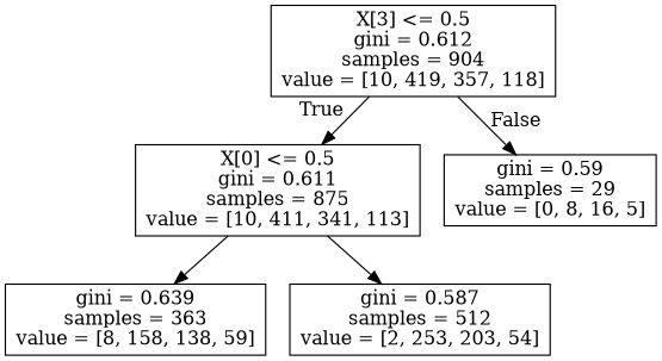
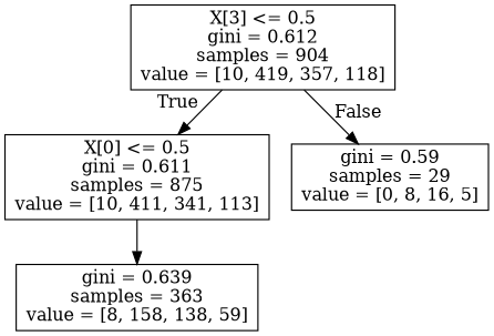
  digraph {
    node [shape=box]
    n1 [label="X[3] <= 0.5\ngini = 0.612\nsamples = 904\nvalue = [10, 419, 357, 118]"]
    n2 [label="X[0] <= 0.5\ngini = 0.611\nsamples = 875\nvalue = [10, 411, 341, 113]"]
    n3 [label="gini = 0.59\nsamples = 29\nvalue = [0, 8, 16, 5]"]
    n4 [label="gini = 0.639\nsamples = 363\nvalue = [8, 158, 138, 59]"]
-   n5 [label="gini = 0.587\nsamples = 512\nvalue = [2, 253, 203, 54]"]
    n1 -> n2 [headlabel=True labelangle=45 labeldistance=2.5]
    n1 -> n3 [headlabel=False labelangle=-45 labeldistance=2.5]
    n2 -> n4
-   n2 -> n5
  }
